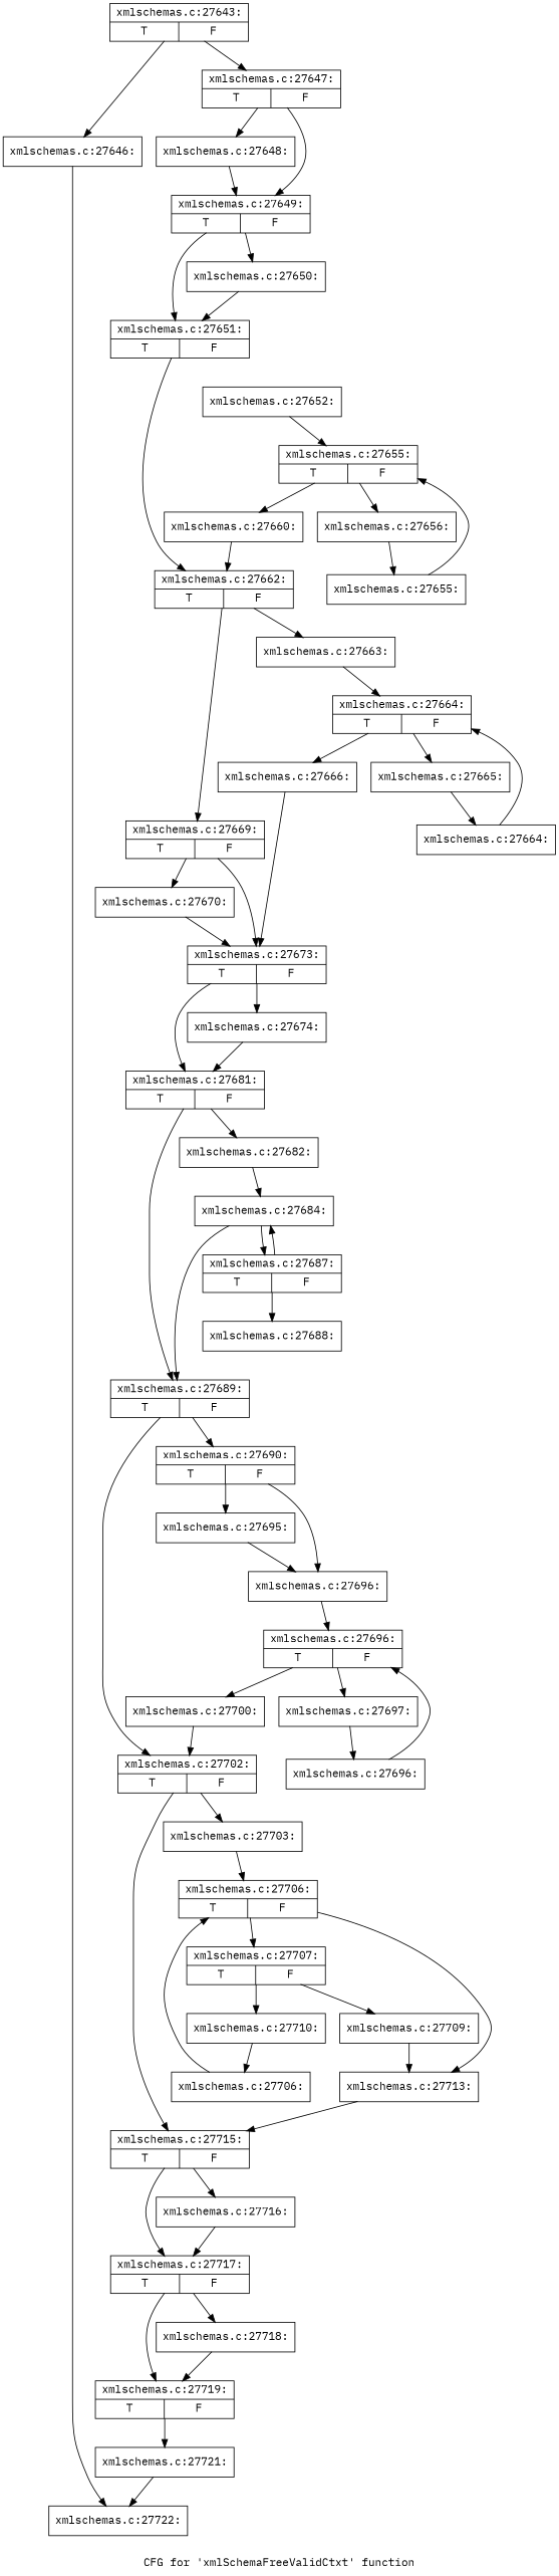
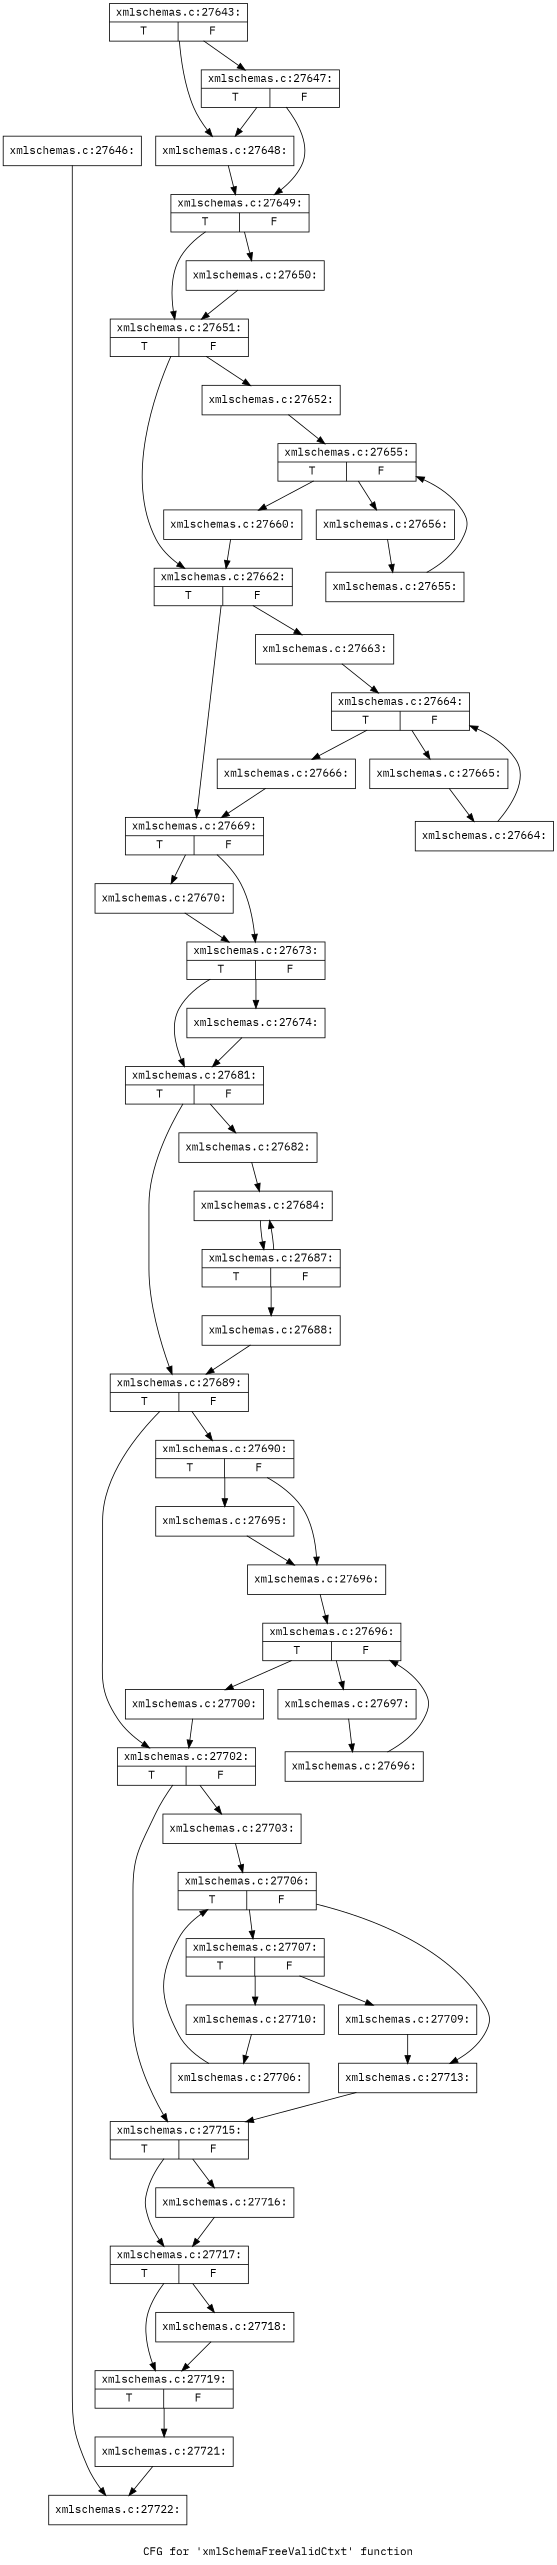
  digraph {
    fontname="IBM Plex Mono"
    label="CFG for 'xmlSchemaFreeValidCtxt' function"
    node [fontname="IBM Plex Mono" shape=record]
    edge [fontname="IBM Plex Mono"]
    n1 [label="{xmlschemas.c:27643:|{<s0>T|<s1>F}}"]
    n2 [label="{xmlschemas.c:27646:}"]
    n3 [label="{xmlschemas.c:27647:|{<s0>T|<s1>F}}"]
    n4 [label="{xmlschemas.c:27722:}"]
    n5 [label="{xmlschemas.c:27648:}"]
    n6 [label="{xmlschemas.c:27649:|{<s0>T|<s1>F}}"]
    n7 [label="{xmlschemas.c:27650:}"]
    n8 [label="{xmlschemas.c:27651:|{<s0>T|<s1>F}}"]
    n9 [label="{xmlschemas.c:27652:}"]
    n10 [label="{xmlschemas.c:27662:|{<s0>T|<s1>F}}"]
    n11 [label="{xmlschemas.c:27655:|{<s0>T|<s1>F}}"]
    n12 [label="{xmlschemas.c:27663:}"]
    n13 [label="{xmlschemas.c:27669:|{<s0>T|<s1>F}}"]
    n14 [label="{xmlschemas.c:27656:}"]
    n15 [label="{xmlschemas.c:27660:}"]
    n16 [label="{xmlschemas.c:27664:|{<s0>T|<s1>F}}"]
    n17 [label="{xmlschemas.c:27670:}"]
    n18 [label="{xmlschemas.c:27673:|{<s0>T|<s1>F}}"]
    n19 [label="{xmlschemas.c:27655:}"]
    n20 [label="{xmlschemas.c:27665:}"]
    n21 [label="{xmlschemas.c:27666:}"]
    n22 [label="{xmlschemas.c:27674:}"]
    n23 [label="{xmlschemas.c:27681:|{<s0>T|<s1>F}}"]
    n24 [label="{xmlschemas.c:27664:}"]
    n25 [label="{xmlschemas.c:27682:}"]
    n26 [label="{xmlschemas.c:27689:|{<s0>T|<s1>F}}"]
    n27 [label="{xmlschemas.c:27684:}"]
    n28 [label="{xmlschemas.c:27690:|{<s0>T|<s1>F}}"]
    n29 [label="{xmlschemas.c:27702:|{<s0>T|<s1>F}}"]
    n30 [label="{xmlschemas.c:27687:|{<s0>T|<s1>F}}"]
    n31 [label="{xmlschemas.c:27695:}"]
    n32 [label="{xmlschemas.c:27696:}"]
    n33 [label="{xmlschemas.c:27703:}"]
    n34 [label="{xmlschemas.c:27715:|{<s0>T|<s1>F}}"]
    n35 [label="{xmlschemas.c:27688:}"]
    n36 [label="{xmlschemas.c:27696:|{<s0>T|<s1>F}}"]
    n37 [label="{xmlschemas.c:27706:|{<s0>T|<s1>F}}"]
    n38 [label="{xmlschemas.c:27716:}"]
    n39 [label="{xmlschemas.c:27717:|{<s0>T|<s1>F}}"]
    n40 [label="{xmlschemas.c:27697:}"]
    n41 [label="{xmlschemas.c:27700:}"]
    n42 [label="{xmlschemas.c:27696:}"]
    n43 [label="{xmlschemas.c:27707:|{<s0>T|<s1>F}}"]
    n44 [label="{xmlschemas.c:27713:}"]
    n45 [label="{xmlschemas.c:27718:}"]
    n46 [label="{xmlschemas.c:27719:|{<s0>T|<s1>F}}"]
    n47 [label="{xmlschemas.c:27709:}"]
    n48 [label="{xmlschemas.c:27710:}"]
    n49 [label="{xmlschemas.c:27706:}"]
    n50 [label="{xmlschemas.c:27721:}"]
-   n1 -> n2
+   n1 -> n5
    n1 -> n3
    n2 -> n4
    n3 -> n5
    n3 -> n6
    n5 -> n6
    n6 -> n7
    n6 -> n8
    n7 -> n8
+   n8 -> n9
    n8 -> n10
    n9 -> n11
    n10 -> n12
    n10 -> n13
    n11 -> n14
    n11 -> n15
    n12 -> n16
    n13 -> n17
    n13 -> n18
    n14 -> n19
    n15 -> n10
    n16 -> n20
    n16 -> n21
    n17 -> n18
    n18 -> n22
    n18 -> n23
    n19 -> n11
    n20 -> n24
-   n21 -> n18
+   n21 -> n13
    n22 -> n23
    n23 -> n25
    n23 -> n26
    n24 -> n16
    n25 -> n27
    n26 -> n28
    n26 -> n29
    n27 -> n30
    n28 -> n31
    n28 -> n32
    n29 -> n33
    n29 -> n34
    n30 -> n27
    n30 -> n35
    n31 -> n32
    n32 -> n36
    n33 -> n37
    n34 -> n38
    n34 -> n39
-   n27 -> n26
+   n35 -> n26
    n36 -> n40
    n36 -> n41
    n37 -> n43
    n37 -> n44
    n38 -> n39
    n39 -> n45
    n39 -> n46
    n40 -> n42
    n41 -> n29
    n42 -> n36
    n43 -> n47
    n43 -> n48
    n44 -> n34
    n45 -> n46
    n46 -> n50
    n47 -> n44
    n48 -> n49
    n49 -> n37
    n50 -> n4
  }
